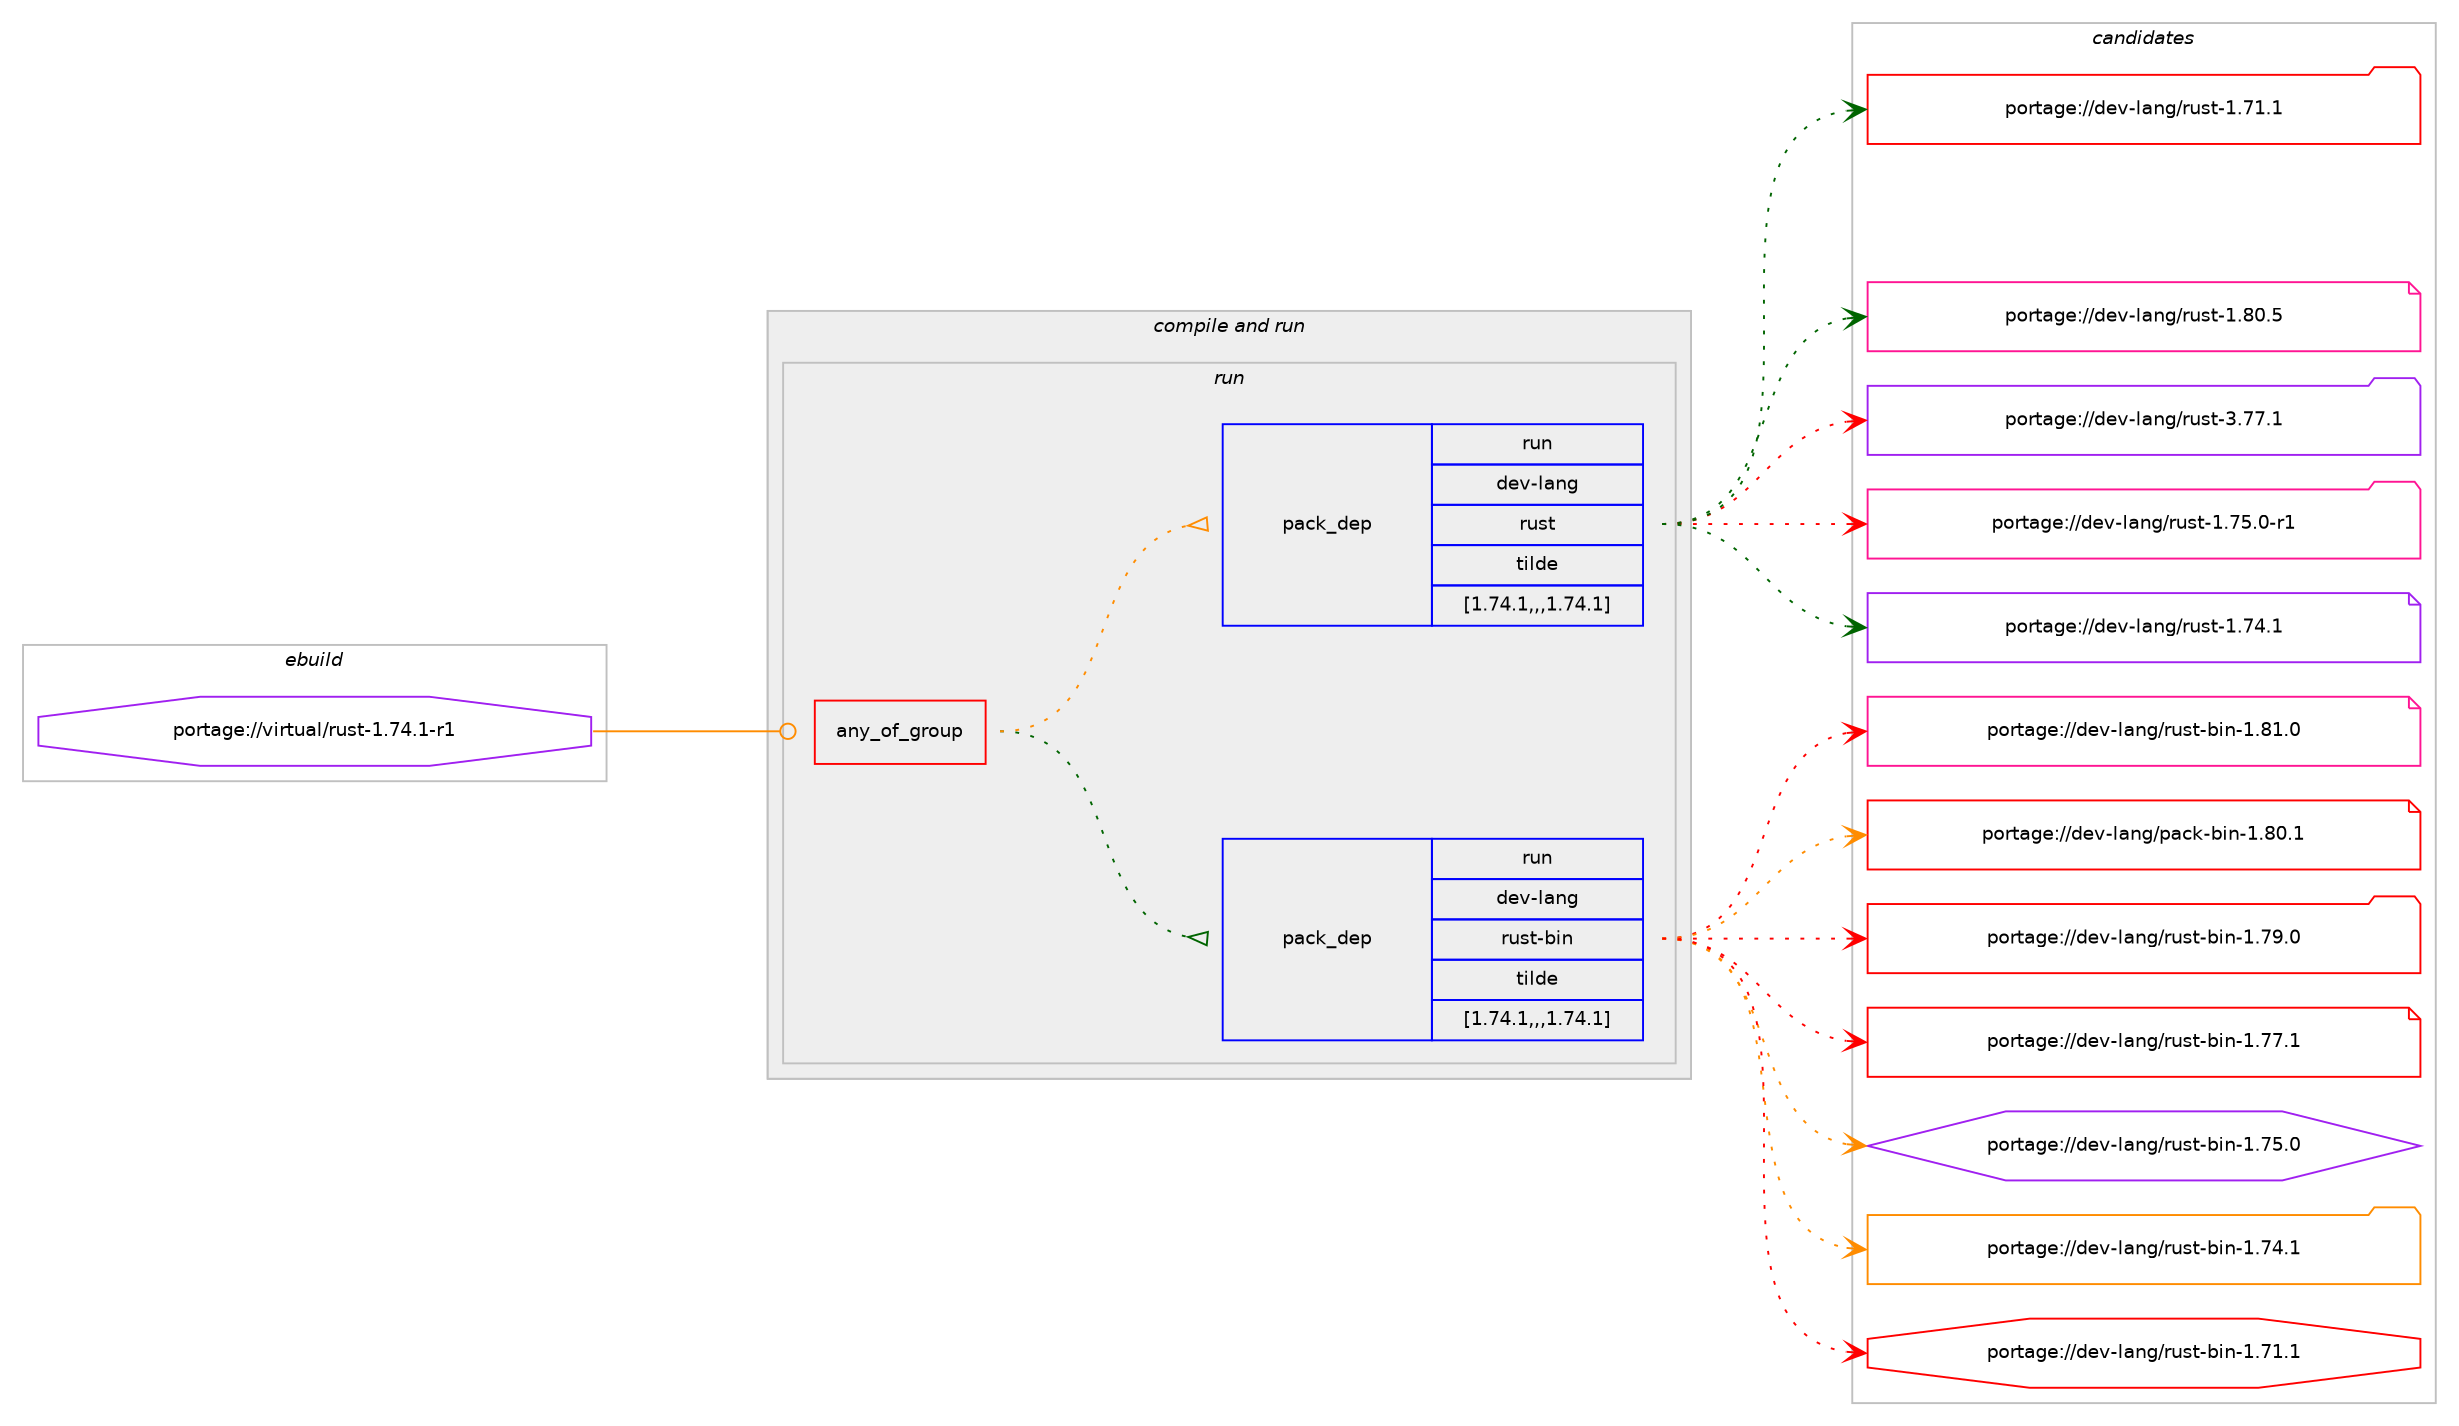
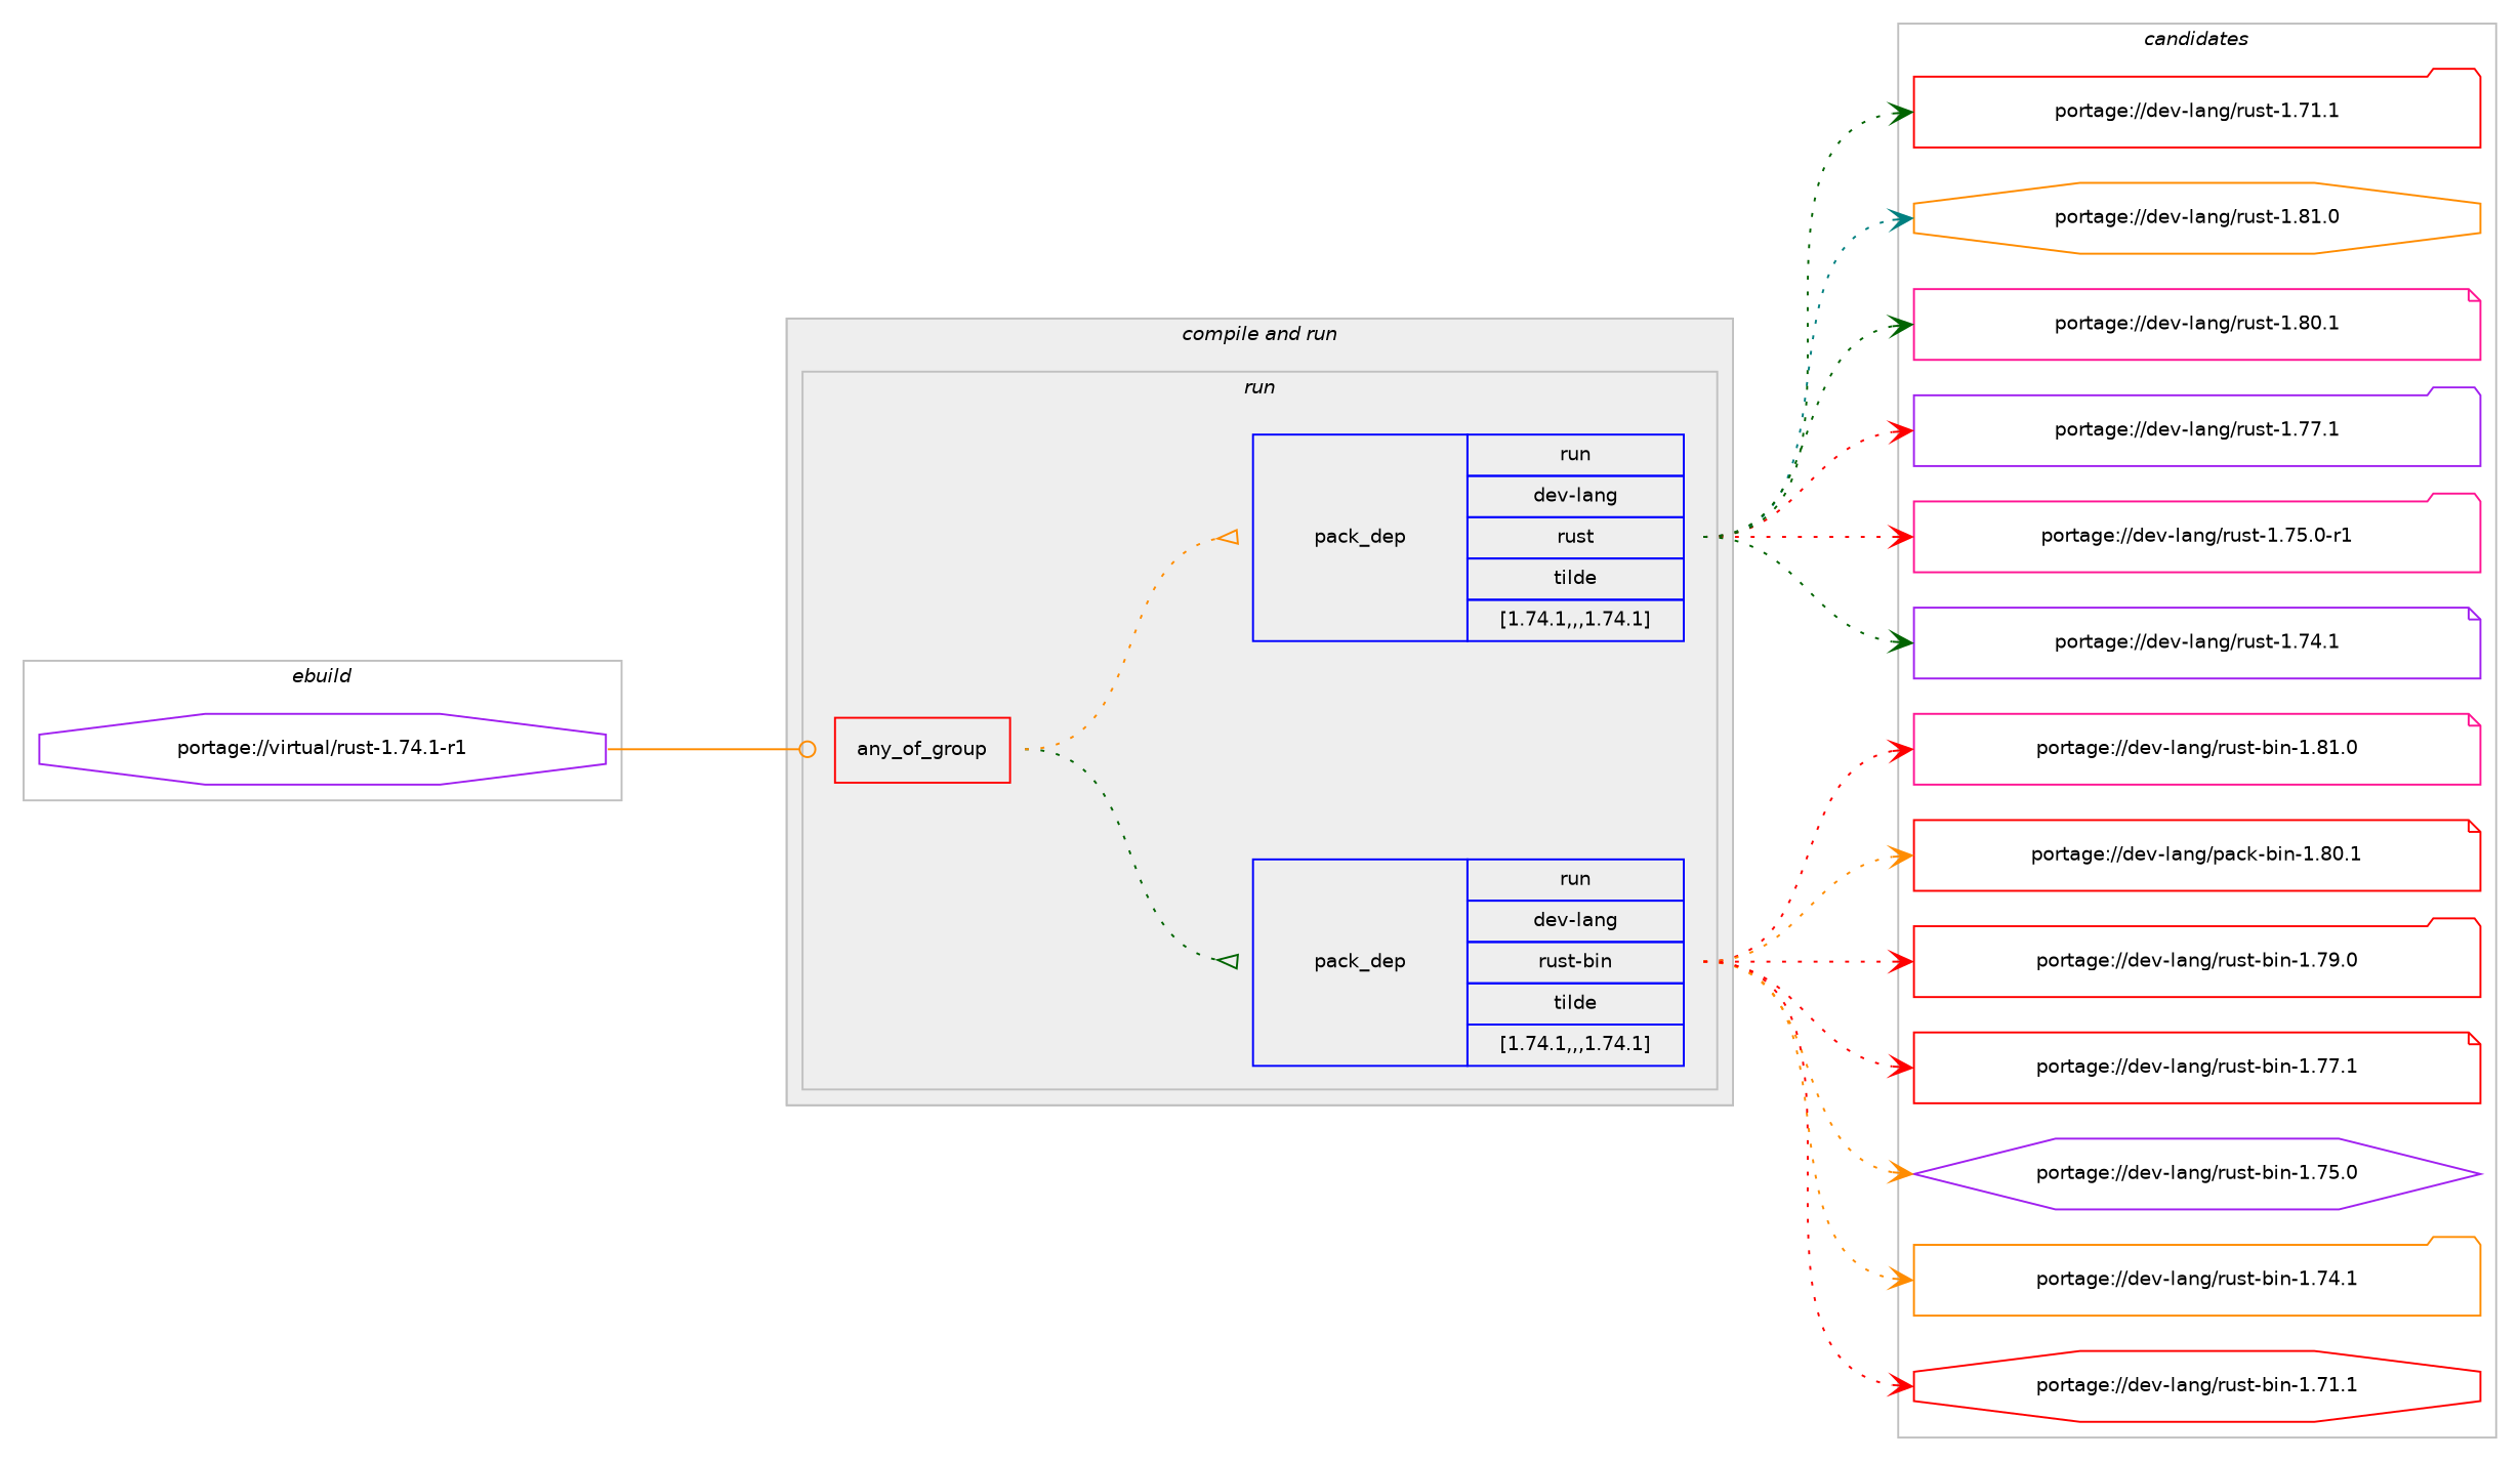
  digraph {
    compound=true
    concentrate=true
    fontname=Helvetica
    fontsize=10
    newrank=true
    rankdir=LR
    ranksep=1.5
    node [color=red fontname=Helvetica fontsize=10 shape=note]
    edge [arrowhead=vee color=red headport=w style=dotted tailport=e weight=100]
    n1 [color=purple label="portage://virtual/rust-1.74.1-r1" shape=octagon width=4]
    n2 [color=blue label=<<TABLE BORDER="0" CELLBORDER="1" CELLSPACING="0" CELLPADDING="4" WIDTH="220"><TR><TD ROWSPAN="6" CELLPADDING="30">pack_dep</TD></TR><TR><TD WIDTH="110">run</TD></TR><TR><TD>dev-lang</TD></TR><TR><TD>rust-bin</TD></TR><TR><TD>tilde</TD></TR><TR><TD>[1.74.1,,,1.74.1]</TD></TR></TABLE>> shape=none]
    n3 [color=blue label=<<TABLE BORDER="0" CELLBORDER="1" CELLSPACING="0" CELLPADDING="4" WIDTH="220"><TR><TD ROWSPAN="6" CELLPADDING="30">pack_dep</TD></TR><TR><TD WIDTH="110">run</TD></TR><TR><TD>dev-lang</TD></TR><TR><TD>rust</TD></TR><TR><TD>tilde</TD></TR><TR><TD>[1.74.1,,,1.74.1]</TD></TR></TABLE>> shape=none]
    n4 [label=<<TABLE BORDER="0" CELLBORDER="1" CELLSPACING="0" CELLPADDING="4"><TR><TD CELLPADDING="10">any_of_group</TD></TR></TABLE>> shape=none]
    n5 [color=deeppink label="portage://dev-lang/rust-bin-1.81.0" width=4]
    n6 [label="portage://dev-lang/pack-bin-1.80.1" width=4]
    n7 [label="portage://dev-lang/rust-bin-1.79.0" shape=folder width=4]
    n8 [label="portage://dev-lang/rust-bin-1.77.1" width=4]
    n9 [color=purple label="portage://dev-lang/rust-bin-1.75.0" shape=hexagon width=4]
    n10 [color=darkorange label="portage://dev-lang/rust-bin-1.74.1" shape=folder width=4]
    n11 [label="portage://dev-lang/rust-bin-1.71.1" shape=octagon width=4]
-   n13 [color=deeppink label="portage://dev-lang/rust-1.80.5" width=4]
-   n14 [color=purple label="portage://dev-lang/rust-3.77.1" shape=folder width=4]
+   n12 [color=darkorange label="portage://dev-lang/rust-1.81.0" shape=octagon width=4]
+   n13 [color=deeppink label="portage://dev-lang/rust-1.80.1" width=4]
+   n14 [color=purple label="portage://dev-lang/rust-1.77.1" shape=folder width=4]
    n15 [color=deeppink label="portage://dev-lang/rust-1.75.0-r1" shape=folder width=4]
    n16 [color=purple label="portage://dev-lang/rust-1.74.1" width=4]
    n17 [label="portage://dev-lang/rust-1.71.1" shape=folder width=4]
    subgraph cluster_1 {
      color=gray
      label=<<i>ebuild</i>>
      n1
    }
    subgraph cluster_2 {
      color=gray
      label=<<i>dependencies</i>>
      subgraph cluster_3 {
        color=gray
        fillcolor="#eeeeee"
        label=<<i>compile</i>>
        style=filled
      }
      subgraph cluster_4 {
        color=gray
        fillcolor="#eeeeee"
        label=<<i>compile and run</i>>
        style=filled
      }
      subgraph cluster_5 {
        color=gray
        fillcolor="#eeeeee"
        label=<<i>run</i>>
        style=filled
        subgraph sub_6 {
          color=gray
          fillcolor="#eeeeee"
          label=<<i>run</i>>
          style=filled
          n4
          subgraph sub_7 {
            color=gray
            fillcolor="#eeeeee"
            label=<<i>run</i>>
            style=filled
            n2
          }
          subgraph sub_8 {
            color=gray
            fillcolor="#eeeeee"
            label=<<i>run</i>>
            style=filled
            n3
          }
        }
      }
    }
    subgraph cluster_9 {
      color=gray
      label=<<i>candidates</i>>
      rank=same
      subgraph sub_10 {
        color=black
        label=<<i>candidates</i>>
        nodesep=1
        rank=same
        n5
        n6
        n7
        n8
        n9
        n10
        n11
      }
      subgraph sub_11 {
        color=black
        label=<<i>candidates</i>>
        nodesep=1
        rank=same
+       n12
        n13
        n14
        n15
        n16
        n17
      }
    }
    n1 -> n4 [arrowhead=odot color=darkorange style=solid weight=20]
    n2 -> n5
    n2 -> n6 [color=darkorange]
    n2 -> n7
    n2 -> n8
    n2 -> n9 [color=darkorange]
    n2 -> n10 [color=darkorange]
    n2 -> n11
+   n3 -> n12 [color=teal]
    n3 -> n13 [color=darkgreen]
    n3 -> n14
    n3 -> n15
    n3 -> n16 [color=darkgreen]
    n3 -> n17 [color=darkgreen]
    n4 -> n2 [arrowhead=oinv color=darkgreen weight=20]
    n4 -> n3 [arrowhead=oinv color=darkorange weight=20]
  }
